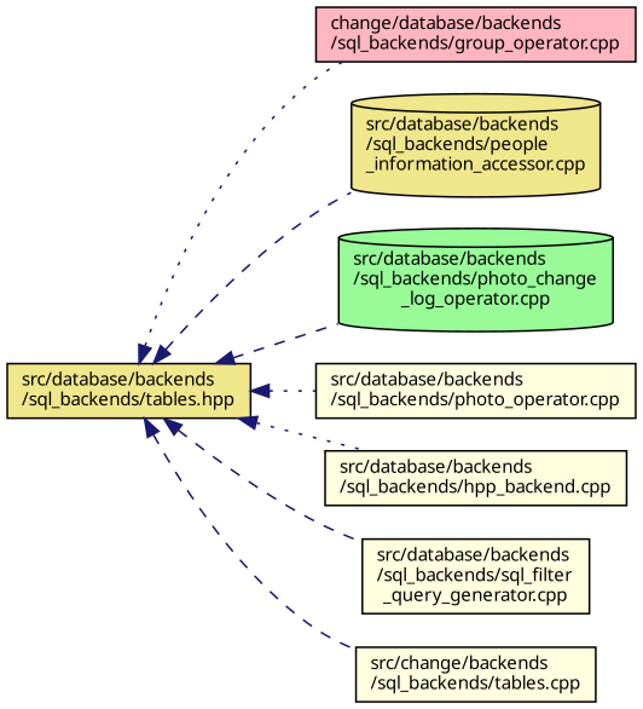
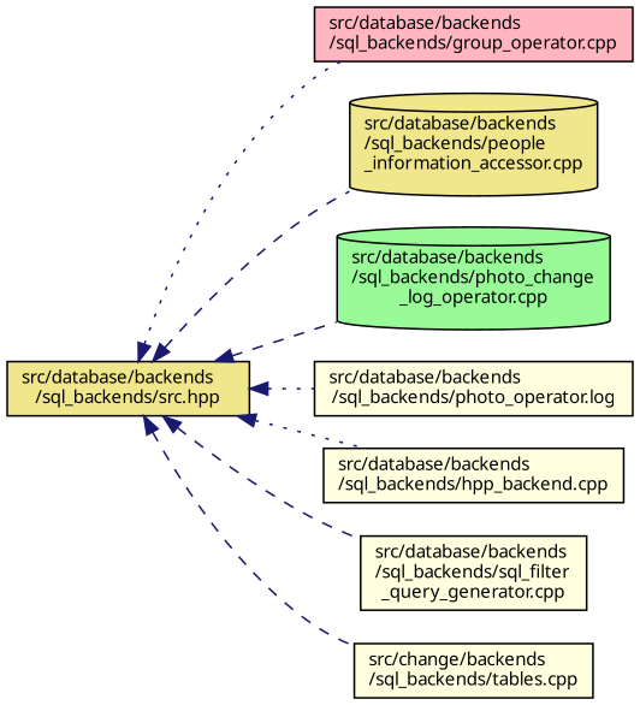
  digraph {
    fontname="Noto Sans"
    rankdir=LR
    node [color=black fillcolor=lightyellow fontname="Noto Sans" fontsize=10 shape=box style=filled]
    edge [color=midnightblue dir=back fontname="Noto Sans" fontsize=10 labelfontname=Helvetica labelfontsize=10 style=dashed]
-   n1 [fillcolor=khaki fontcolor=black height=0.2 label="src/database/backends\l/sql_backends/tables.hpp" width=0.4]
-   n2 [fillcolor=lightpink height=0.2 label="change/database/backends\l/sql_backends/group_operator.cpp" width=0.4]
+   n1 [fillcolor=khaki fontcolor=black height=0.2 label="src/database/backends\l/sql_backends/src.hpp" width=0.4]
+   n2 [fillcolor=lightpink height=0.2 label="src/database/backends\l/sql_backends/group_operator.cpp" width=0.4]
    n3 [fillcolor=khaki height=0.2 label="src/database/backends\l/sql_backends/people\l_information_accessor.cpp" shape=cylinder width=0.4]
    n4 [fillcolor=palegreen height=0.2 label="src/database/backends\l/sql_backends/photo_change\l_log_operator.cpp" shape=cylinder width=0.4]
-   n5 [height=0.2 label="src/database/backends\l/sql_backends/photo_operator.cpp" width=0.4]
+   n5 [height=0.2 label="src/database/backends\l/sql_backends/photo_operator.log" width=0.4]
    n6 [height=0.2 label="src/database/backends\l/sql_backends/hpp_backend.cpp" width=0.4]
    n7 [height=0.2 label="src/database/backends\l/sql_backends/sql_filter\l_query_generator.cpp" width=0.4]
    n8 [height=0.2 label="src/change/backends\l/sql_backends/tables.cpp" width=0.4]
    n1 -> n2 [style=dotted]
    n1 -> n3
    n1 -> n4
    n1 -> n5 [style=dotted]
    n1 -> n6 [style=dotted]
    n1 -> n7
    n1 -> n8
  }
